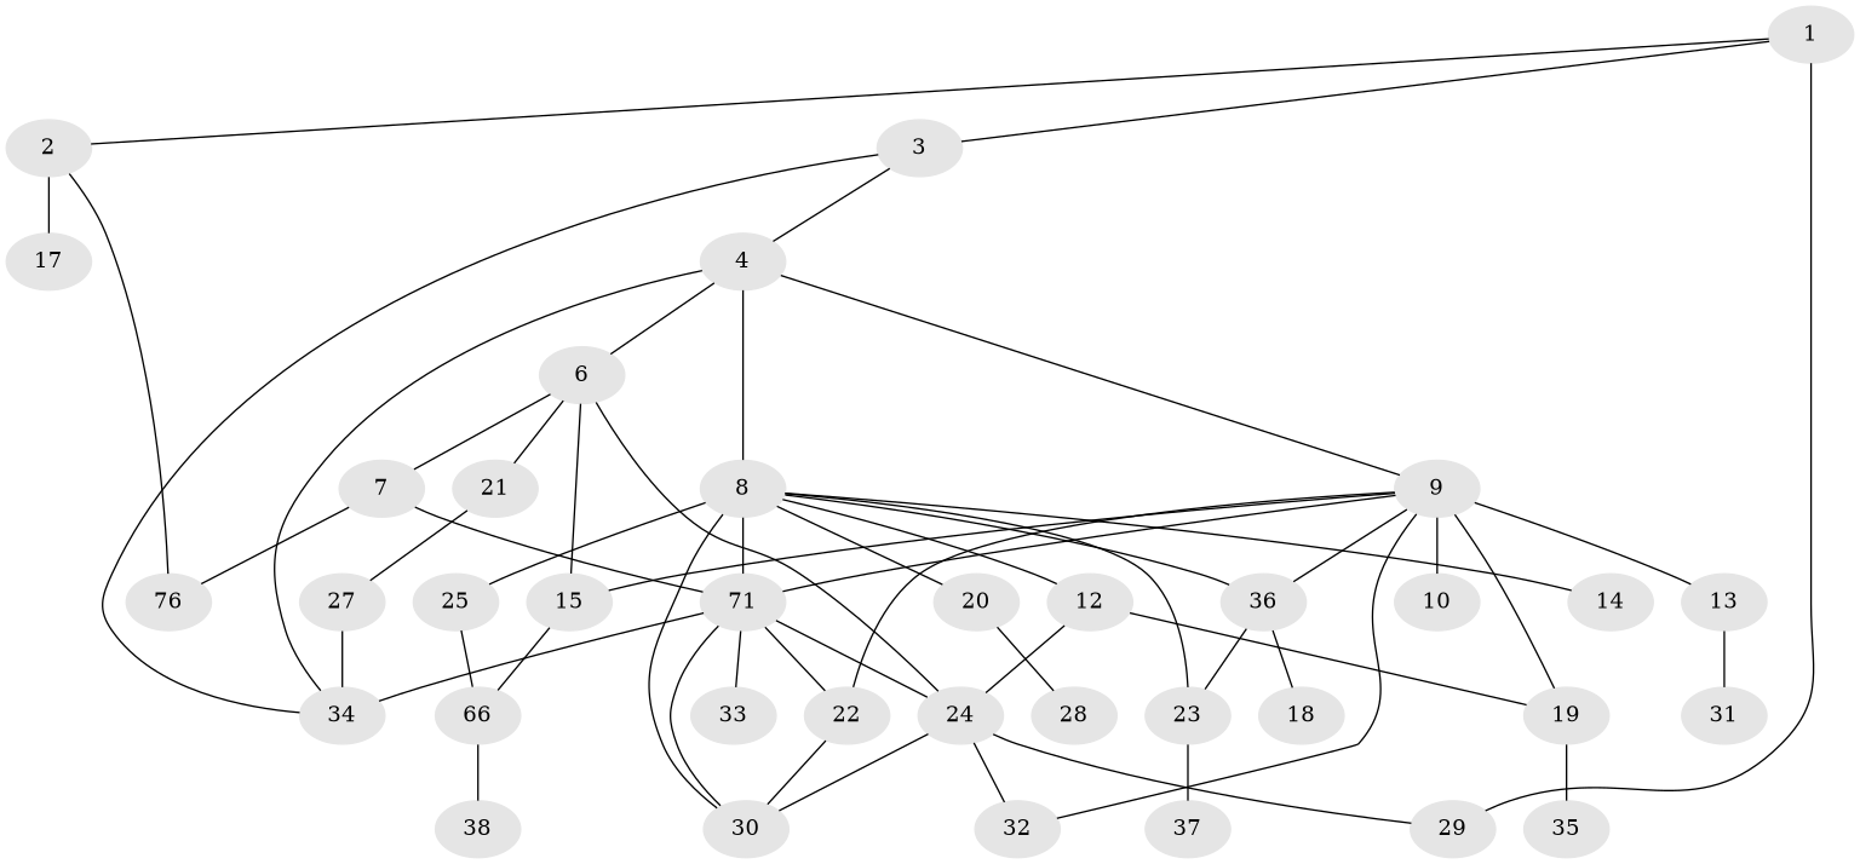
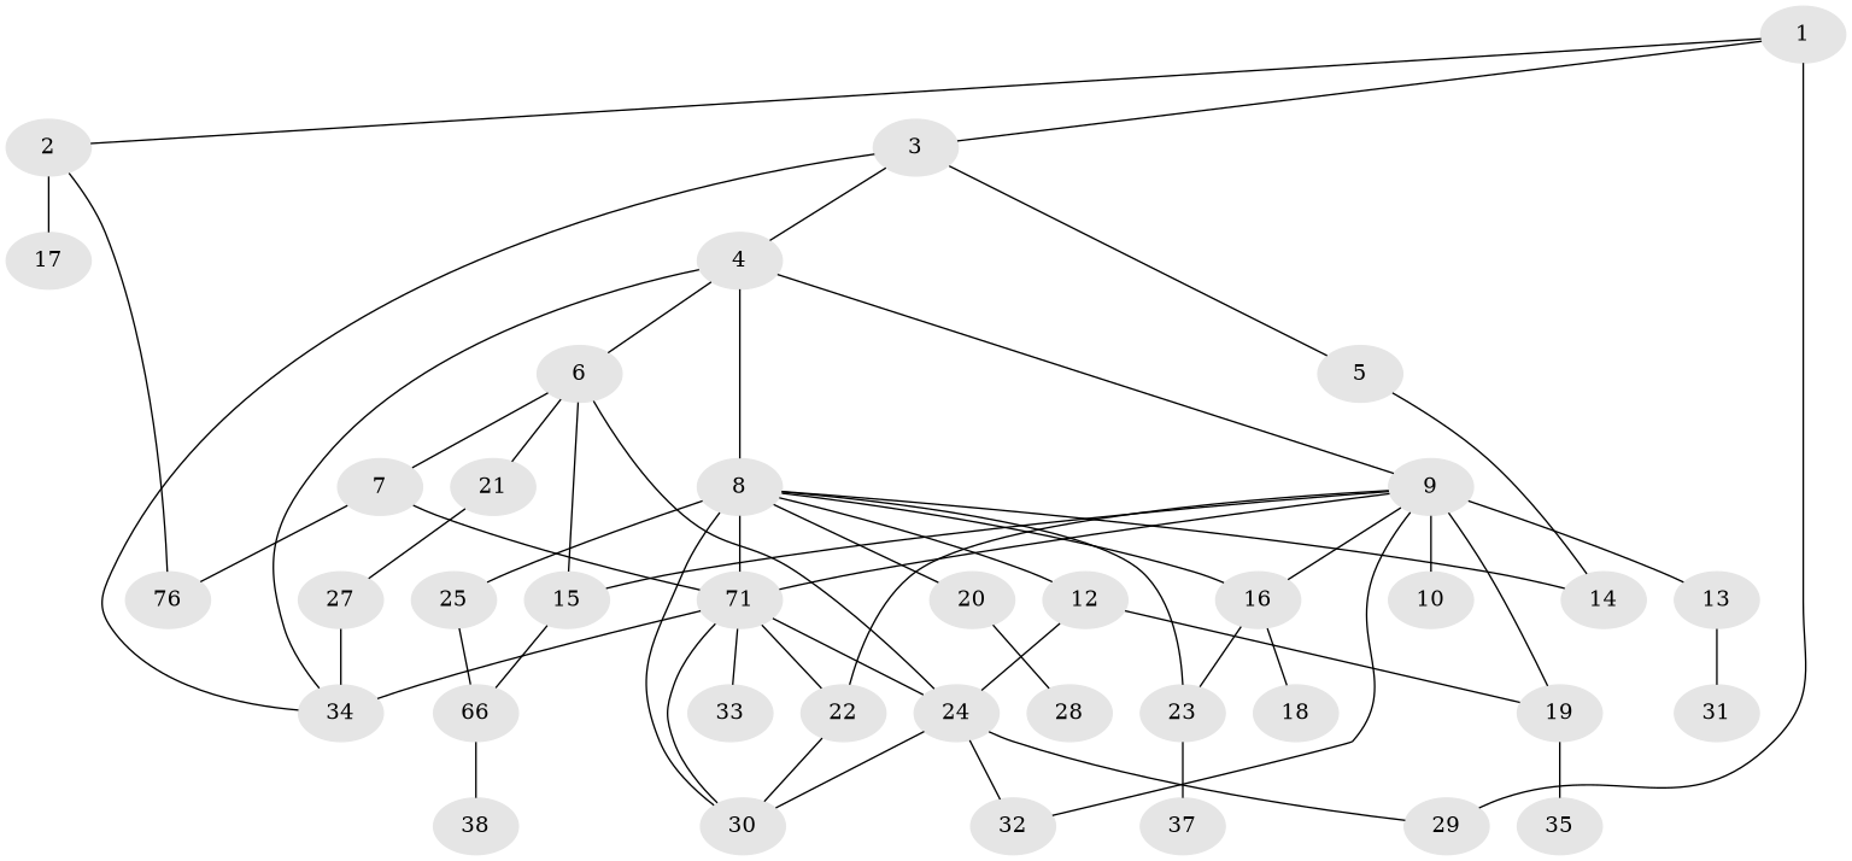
  graph {
    node [color=gray90 style=filled]
    edge [weight=1.0]
    1
    2
    3
    29
    17
    n6 [label=76]
    4
+   5
    34
    6
    8
    9
    14
    7
    15
    21
    24
    n18 [label=71]
    12
-   16 [label=36]
+   16
    20
    23
    25
    30
    10
    13
    19
    32
    22
    n30 [label=66]
    27
    33
    18
    28
    37
    31
    35
    38
    1 -- 2
    1 -- 3
    1 -- 29 [weight=3.0]
    2 -- 17 [weight=3.0]
    2 -- n6
    3 -- 4
+   3 -- 5
    3 -- 34
    4 -- 34
    4 -- 6
    4 -- 8
    4 -- 9
+   5 -- 14
    6 -- 7
    6 -- 15
    6 -- 21
    6 -- 24
    8 -- 14
    8 -- n18 [weight=8.0]
    8 -- 12 [weight=2.0]
    8 -- 16
    8 -- 20
    8 -- 23
    8 -- 25
    8 -- 30
    9 -- 15 [weight=2.0]
    9 -- n18
    9 -- 16
    9 -- 10
    9 -- 13 [weight=6.0]
    9 -- 19
    9 -- 32
    9 -- 22
    7 -- n6
    7 -- n18
    15 -- n30
    21 -- 27
    24 -- 29
    24 -- 30
    24 -- 32
    n18 -- 34
    n18 -- 24
    n18 -- 30
    n18 -- 22
    n18 -- 33
    12 -- 24
    12 -- 19
    16 -- 23
    16 -- 18
    20 -- 28
    23 -- 37
    25 -- n30
    13 -- 31
    19 -- 35 [weight=3.0]
    22 -- 30
    n30 -- 38
    27 -- 34 [weight=2.0]
  }
